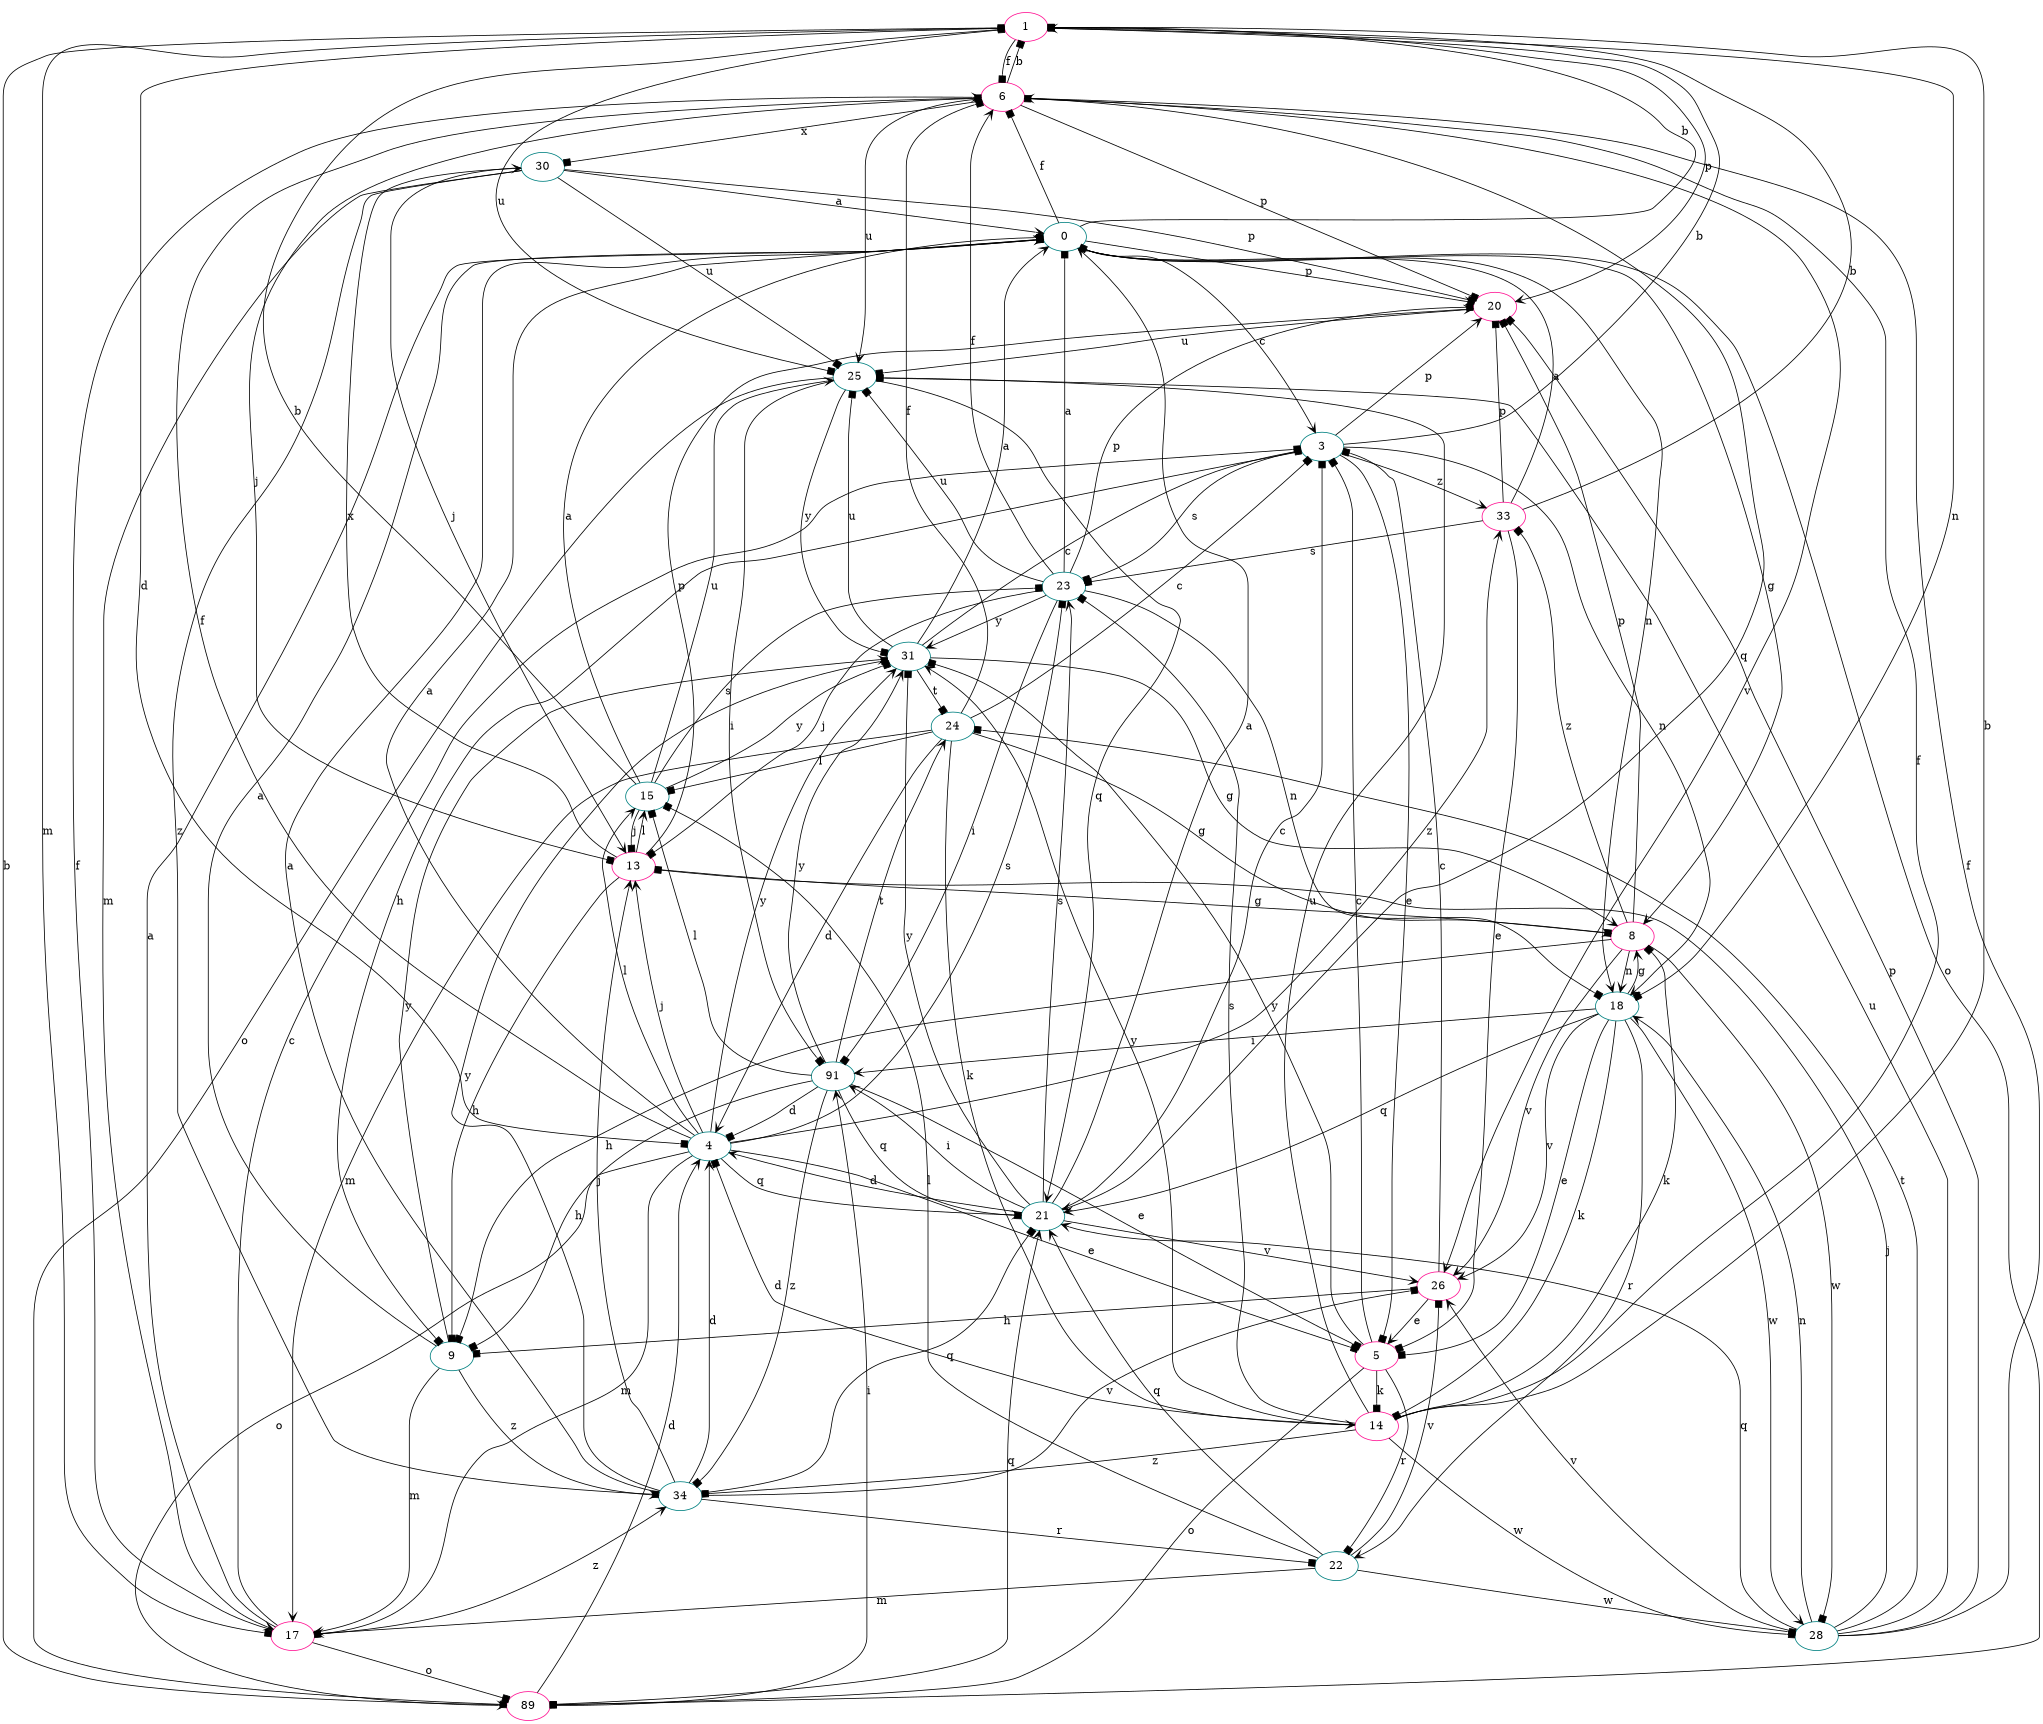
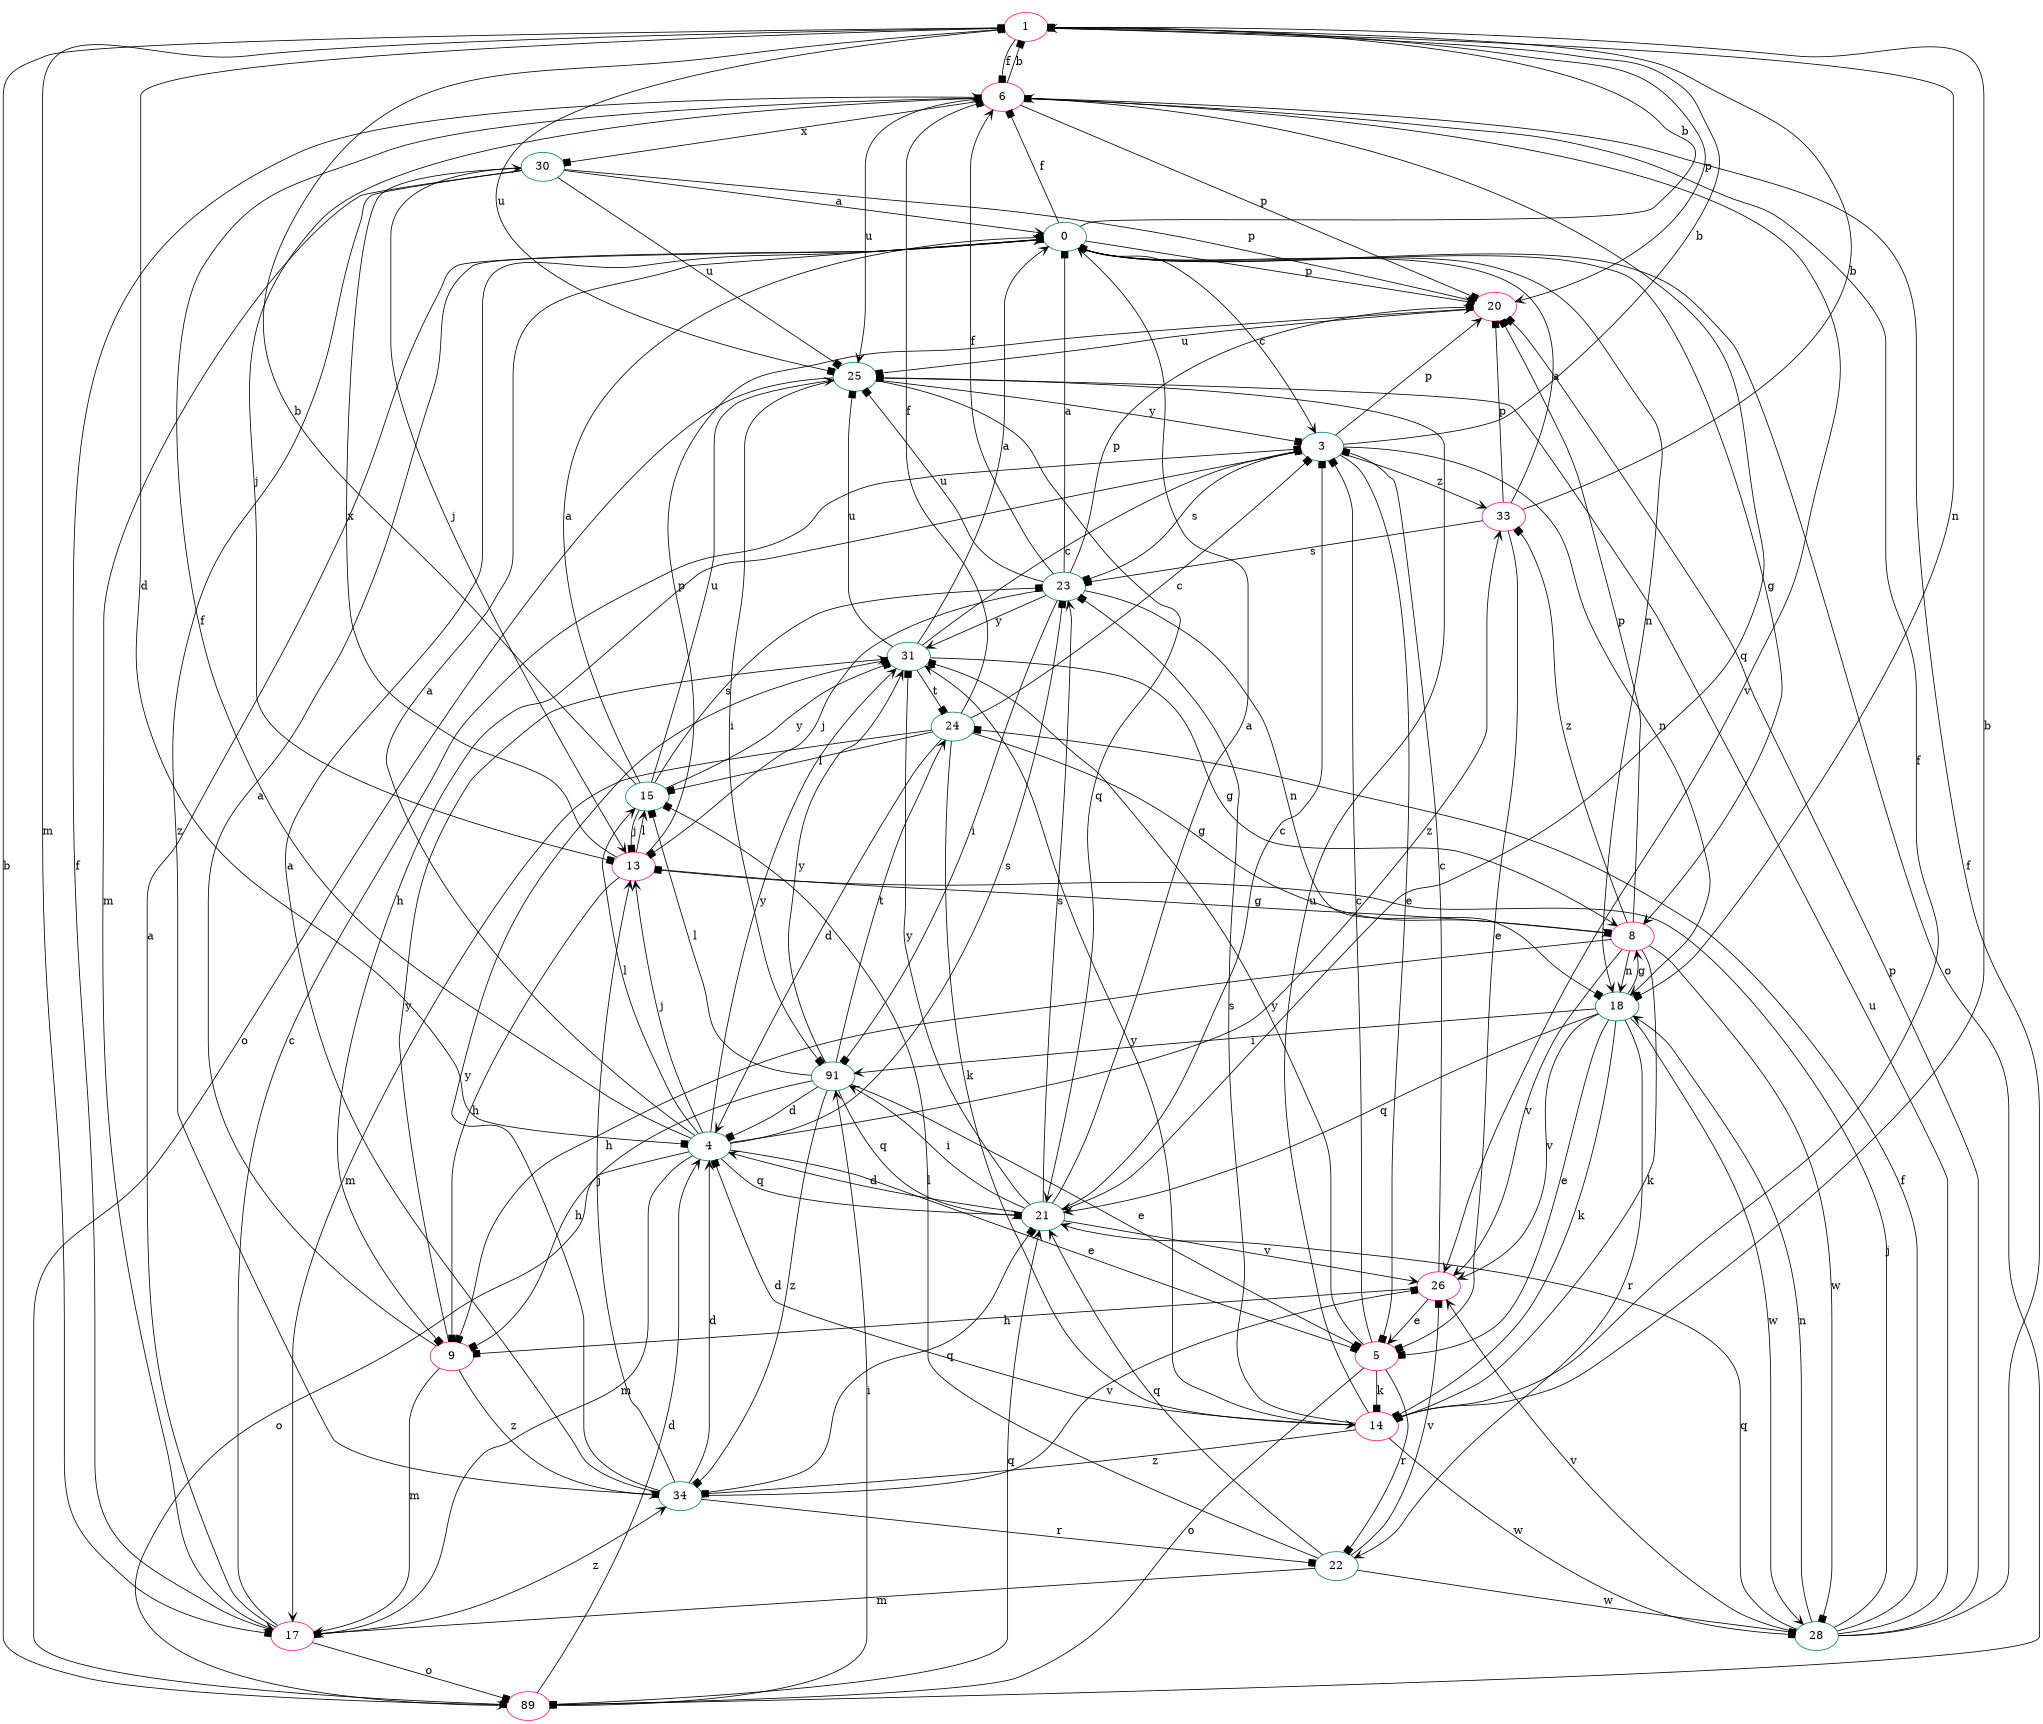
  strict digraph {
    node [color=teal]
    edge [arrowhead=box]
    1 [color=deeppink]
    0
    3
    6 [color=deeppink]
    8 [color=deeppink]
    18
    n7 [color=deeppink label=89]
    20 [color=deeppink]
    4
    17 [color=deeppink]
    25
    5 [color=deeppink]
-   9
+   9 [color=deeppink]
    23
    33 [color=deeppink]
    13 [color=deeppink]
    21
    26 [color=deeppink]
    30
    14 [color=deeppink]
    28
    22
    n23 [label=91]
    15
    31
    34
    24
    1 -> 6 [label=f]
    1 -> 18 [label=n]
    1 -> 20 [arrowhead=vee label=p]
    1 -> 4 [label=d]
    1 -> 17 [label=m]
    1 -> 25 [label=u]
    0 -> 1 [label=b]
    0 -> 3 [arrowhead=vee label=c]
    0 -> 6 [label=f]
    0 -> 8 [arrowhead=vee label=g]
    0 -> 18 [arrowhead=vee label=n]
    0 -> n7 [label=o]
    0 -> 20 [arrowhead=vee label=p]
    3 -> 1 [arrowhead=vee label=b]
    3 -> 18 [arrowhead=vee label=n]
    3 -> 20 [arrowhead=vee label=p]
    3 -> 5 [label=e]
    3 -> 9 [label=h]
    3 -> 23 [label=s]
    3 -> 33 [arrowhead=vee label=z]
    6 -> 1 [label=b]
    6 -> 20 [label=p]
    6 -> 25 [arrowhead=vee label=u]
    6 -> 13 [label=j]
    6 -> 21 [arrowhead=vee label=q]
    6 -> 26 [arrowhead=vee label=v]
    6 -> 30 [label=x]
    8 -> 18 [arrowhead=vee label=n]
    8 -> 20 [label=p]
    8 -> 9 [label=h]
    8 -> 33 [label=z]
    8 -> 26 [arrowhead=vee label=v]
-   14 -> 8 [label=k]
+   8 -> 14 [label=k]
    8 -> 28 [label=w]
    18 -> 8 [arrowhead=vee label=g]
    18 -> 5 [label=e]
    18 -> 21 [arrowhead=vee label=q]
    18 -> 26 [arrowhead=vee label=v]
    18 -> 14 [label=k]
    18 -> 28 [arrowhead=vee label=w]
    18 -> 22 [arrowhead=vee label=r]
    18 -> n23 [arrowhead=vee label=i]
    n7 -> 1 [label=b]
    n7 -> 4 [arrowhead=vee label=d]
    n7 -> 21 [arrowhead=vee label=q]
    n7 -> n23 [arrowhead=vee label=i]
    20 -> 25 [label=u]
-   4 -> 0 [label=a]
+   4 -> 0 [arrowhead=vee label=a]
    4 -> 6 [label=f]
    4 -> n7 [arrowhead=vee label=o]
    4 -> 17 [label=m]
    4 -> 5 [label=e]
    4 -> 23 [label=s]
    4 -> 33 [arrowhead=vee label=z]
    4 -> 13 [arrowhead=vee label=j]
    4 -> 21 [arrowhead=vee label=q]
    4 -> 15 [arrowhead=vee label=l]
    4 -> 31 [arrowhead=vee label=y]
    17 -> 0 [arrowhead=vee label=a]
    17 -> 3 [label=c]
    17 -> 6 [arrowhead=vee label=f]
    17 -> n7 [label=o]
    17 -> 34 [arrowhead=vee label=z]
    25 -> n7 [label=o]
    25 -> 21 [arrowhead=vee label=q]
    25 -> n23 [label=i]
-   25 -> 31 [label=y]
+   25 -> 3 [label=y]
    5 -> 3 [label=c]
    5 -> n7 [label=o]
    5 -> 14 [label=k]
    5 -> 22 [label=r]
    5 -> 31 [label=y]
    9 -> 0 [arrowhead=vee label=a]
    9 -> 17 [arrowhead=vee label=m]
    9 -> 31 [arrowhead=vee label=y]
    9 -> 34 [arrowhead=vee label=z]
    23 -> 0 [label=a]
    23 -> 6 [arrowhead=vee label=f]
    23 -> 18 [label=n]
    23 -> 20 [label=p]
    23 -> 25 [label=u]
    23 -> 13 [label=j]
    23 -> n23 [label=i]
    23 -> 31 [arrowhead=vee label=y]
    33 -> 1 [label=b]
    33 -> 0 [label=a]
    33 -> 20 [label=p]
    33 -> 5 [label=e]
    33 -> 23 [label=s]
    13 -> 8 [label=g]
    13 -> 20 [arrowhead=vee label=p]
    13 -> 9 [label=h]
    13 -> 30 [arrowhead=vee label=x]
    13 -> 15 [arrowhead=vee label=l]
    21 -> 0 [arrowhead=vee label=a]
    21 -> 3 [label=c]
    21 -> 4 [arrowhead=vee label=d]
    21 -> 23 [arrowhead=vee label=s]
    21 -> 26 [arrowhead=vee label=v]
    21 -> n23 [arrowhead=vee label=i]
    21 -> 31 [label=y]
    26 -> 3 [label=c]
    26 -> 5 [arrowhead=vee label=e]
    26 -> 9 [label=h]
    30 -> 0 [arrowhead=vee label=a]
    30 -> 20 [label=p]
    30 -> 17 [arrowhead=vee label=m]
    30 -> 25 [label=u]
    30 -> 13 [arrowhead=vee label=j]
    30 -> 34 [label=z]
    14 -> 1 [label=b]
    14 -> 6 [label=f]
    14 -> 4 [label=d]
    14 -> 25 [label=u]
    14 -> 23 [label=s]
    14 -> 28 [label=w]
    14 -> 31 [arrowhead=vee label=y]
    14 -> 34 [label=z]
    28 -> 6 [arrowhead=vee label=f]
    28 -> 18 [arrowhead=vee label=n]
    28 -> 20 [label=p]
    28 -> 25 [label=u]
    28 -> 13 [label=j]
    28 -> 21 [arrowhead=vee label=q]
    28 -> 26 [arrowhead=vee label=v]
-   28 -> 24 [label=t]
+   28 -> 24 [label=f]
    22 -> 17 [arrowhead=vee label=m]
    22 -> 21 [arrowhead=vee label=q]
    22 -> 26 [label=v]
    22 -> 28 [label=w]
    22 -> 15 [label=l]
    n23 -> 4 [label=d]
    n23 -> 5 [label=e]
    n23 -> 9 [label=h]
    n23 -> 21 [label=q]
    n23 -> 15 [label=l]
    n23 -> 31 [arrowhead=vee label=y]
    n23 -> 34 [label=z]
    n23 -> 24 [arrowhead=vee label=t]
    15 -> 1 [label=b]
    15 -> 0 [label=a]
    15 -> 25 [arrowhead=vee label=u]
    15 -> 23 [label=s]
    15 -> 13 [label=j]
    15 -> 31 [label=y]
    31 -> 0 [arrowhead=vee label=a]
    31 -> 3 [label=c]
    31 -> 8 [arrowhead=vee label=g]
    31 -> 25 [label=u]
    31 -> 24 [label=t]
    34 -> 0 [label=a]
    34 -> 4 [arrowhead=vee label=d]
    34 -> 13 [arrowhead=vee label=j]
    34 -> 21 [label=q]
    34 -> 26 [label=v]
    34 -> 22 [label=r]
    34 -> 31 [label=y]
    24 -> 3 [label=c]
    24 -> 6 [label=f]
    24 -> 8 [arrowhead=vee label=g]
    24 -> 4 [arrowhead=vee label=d]
    24 -> 17 [arrowhead=vee label=m]
    24 -> 14 [arrowhead=vee label=k]
    24 -> 15 [label=l]
  }
